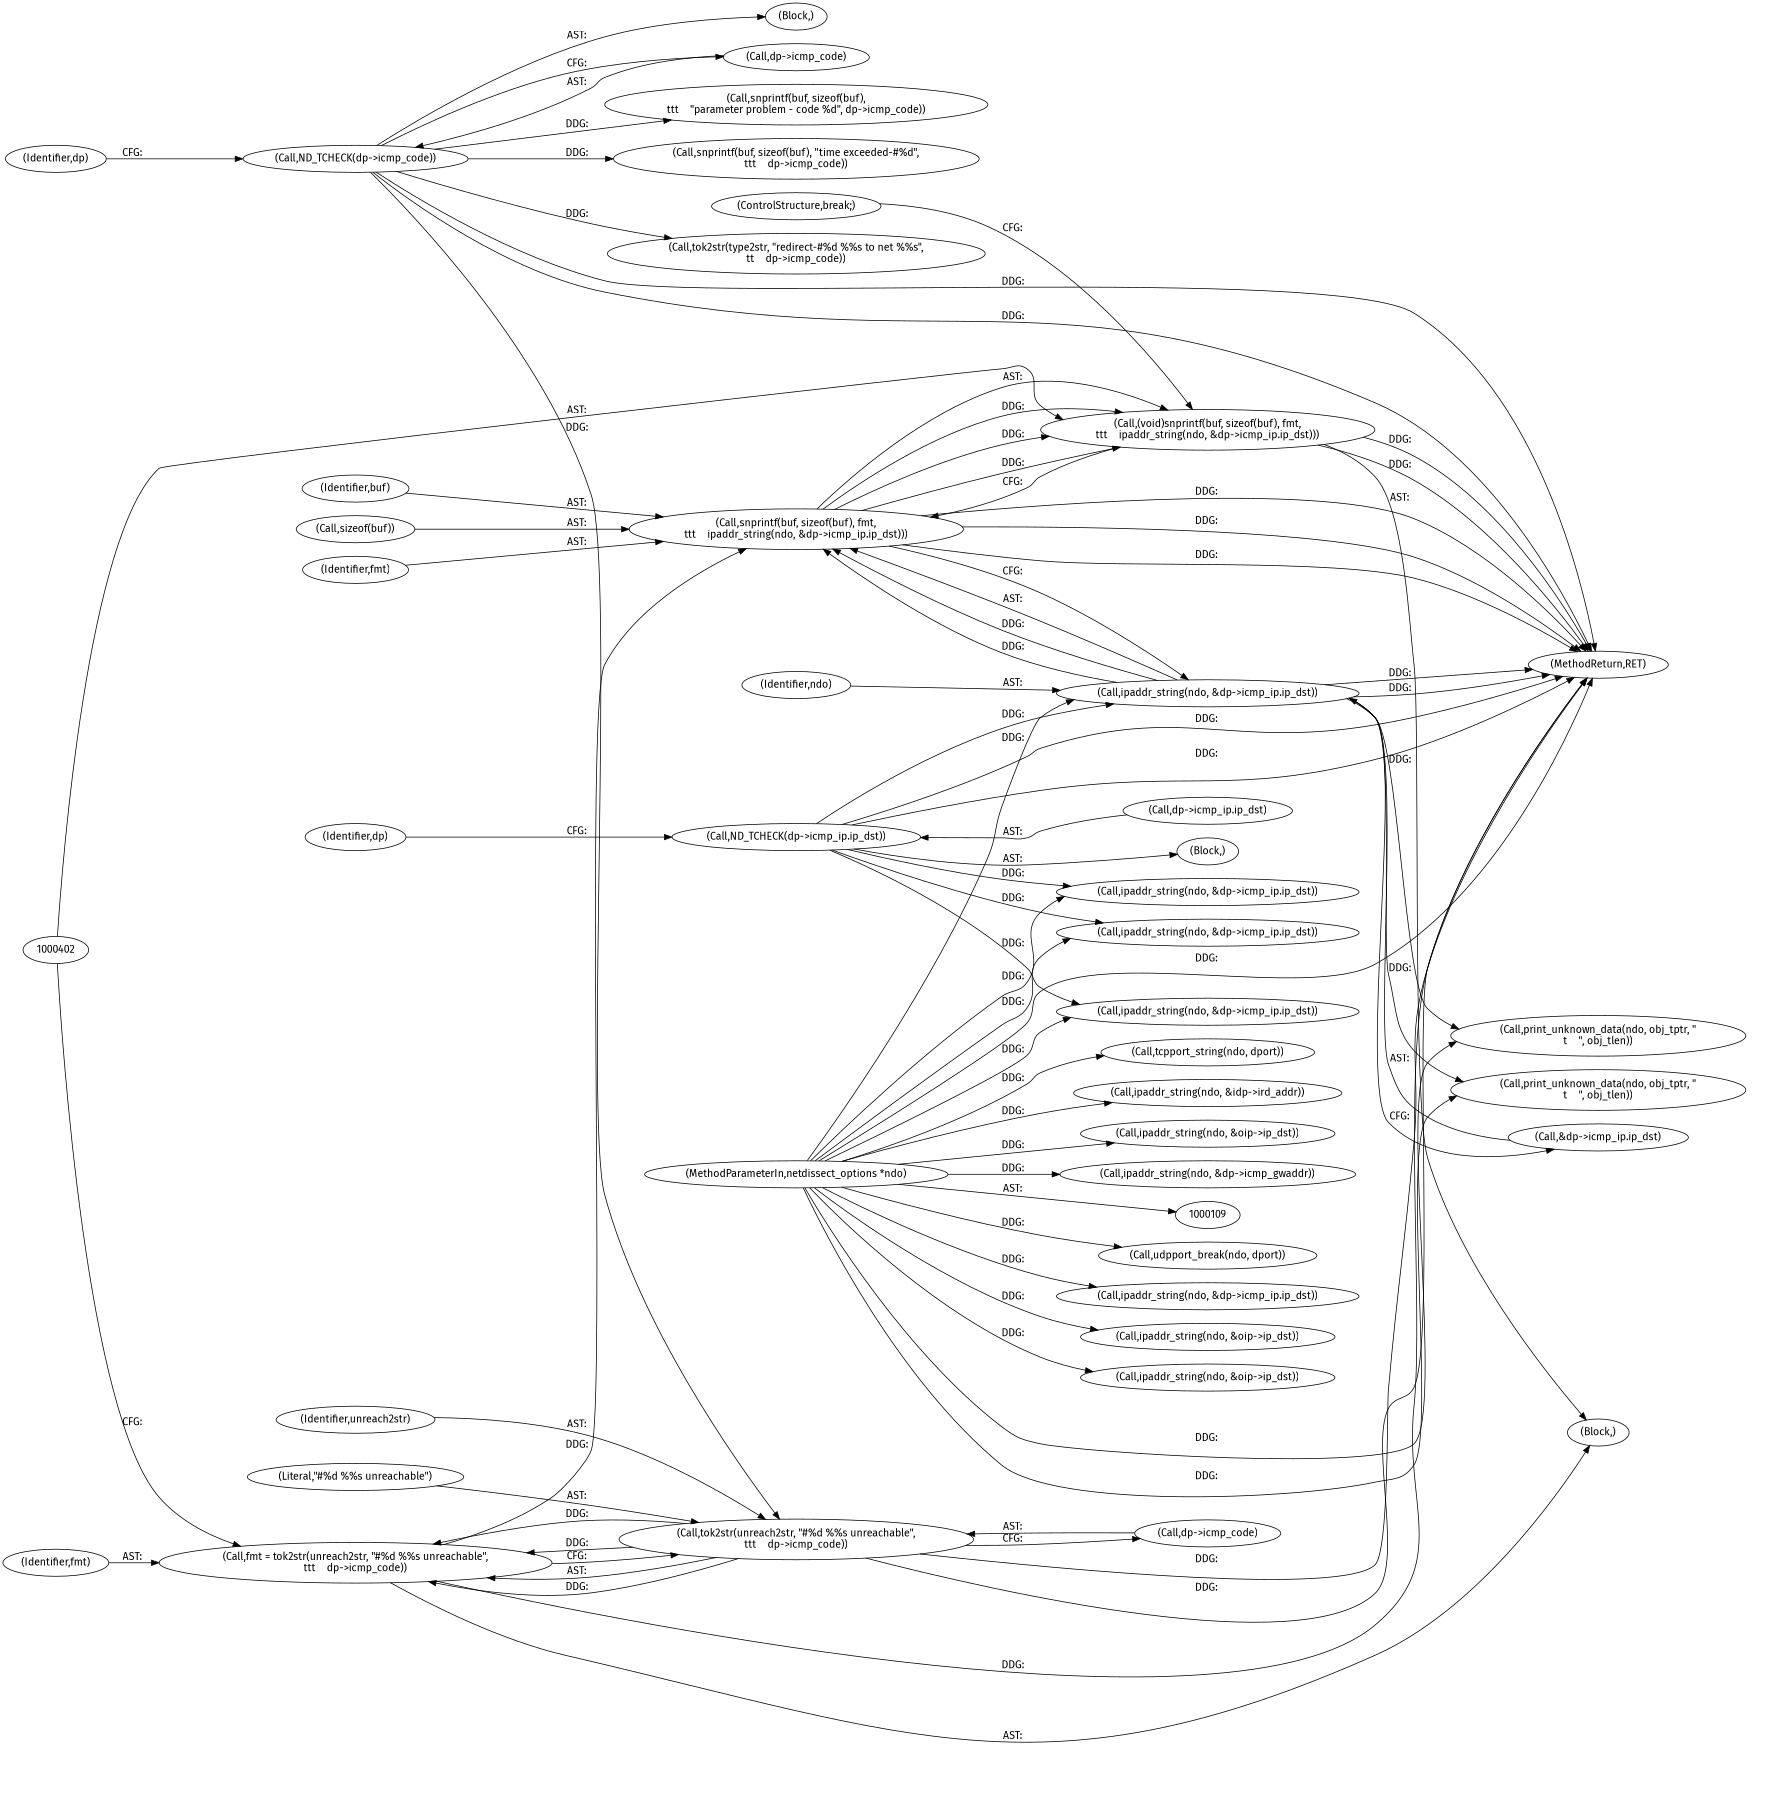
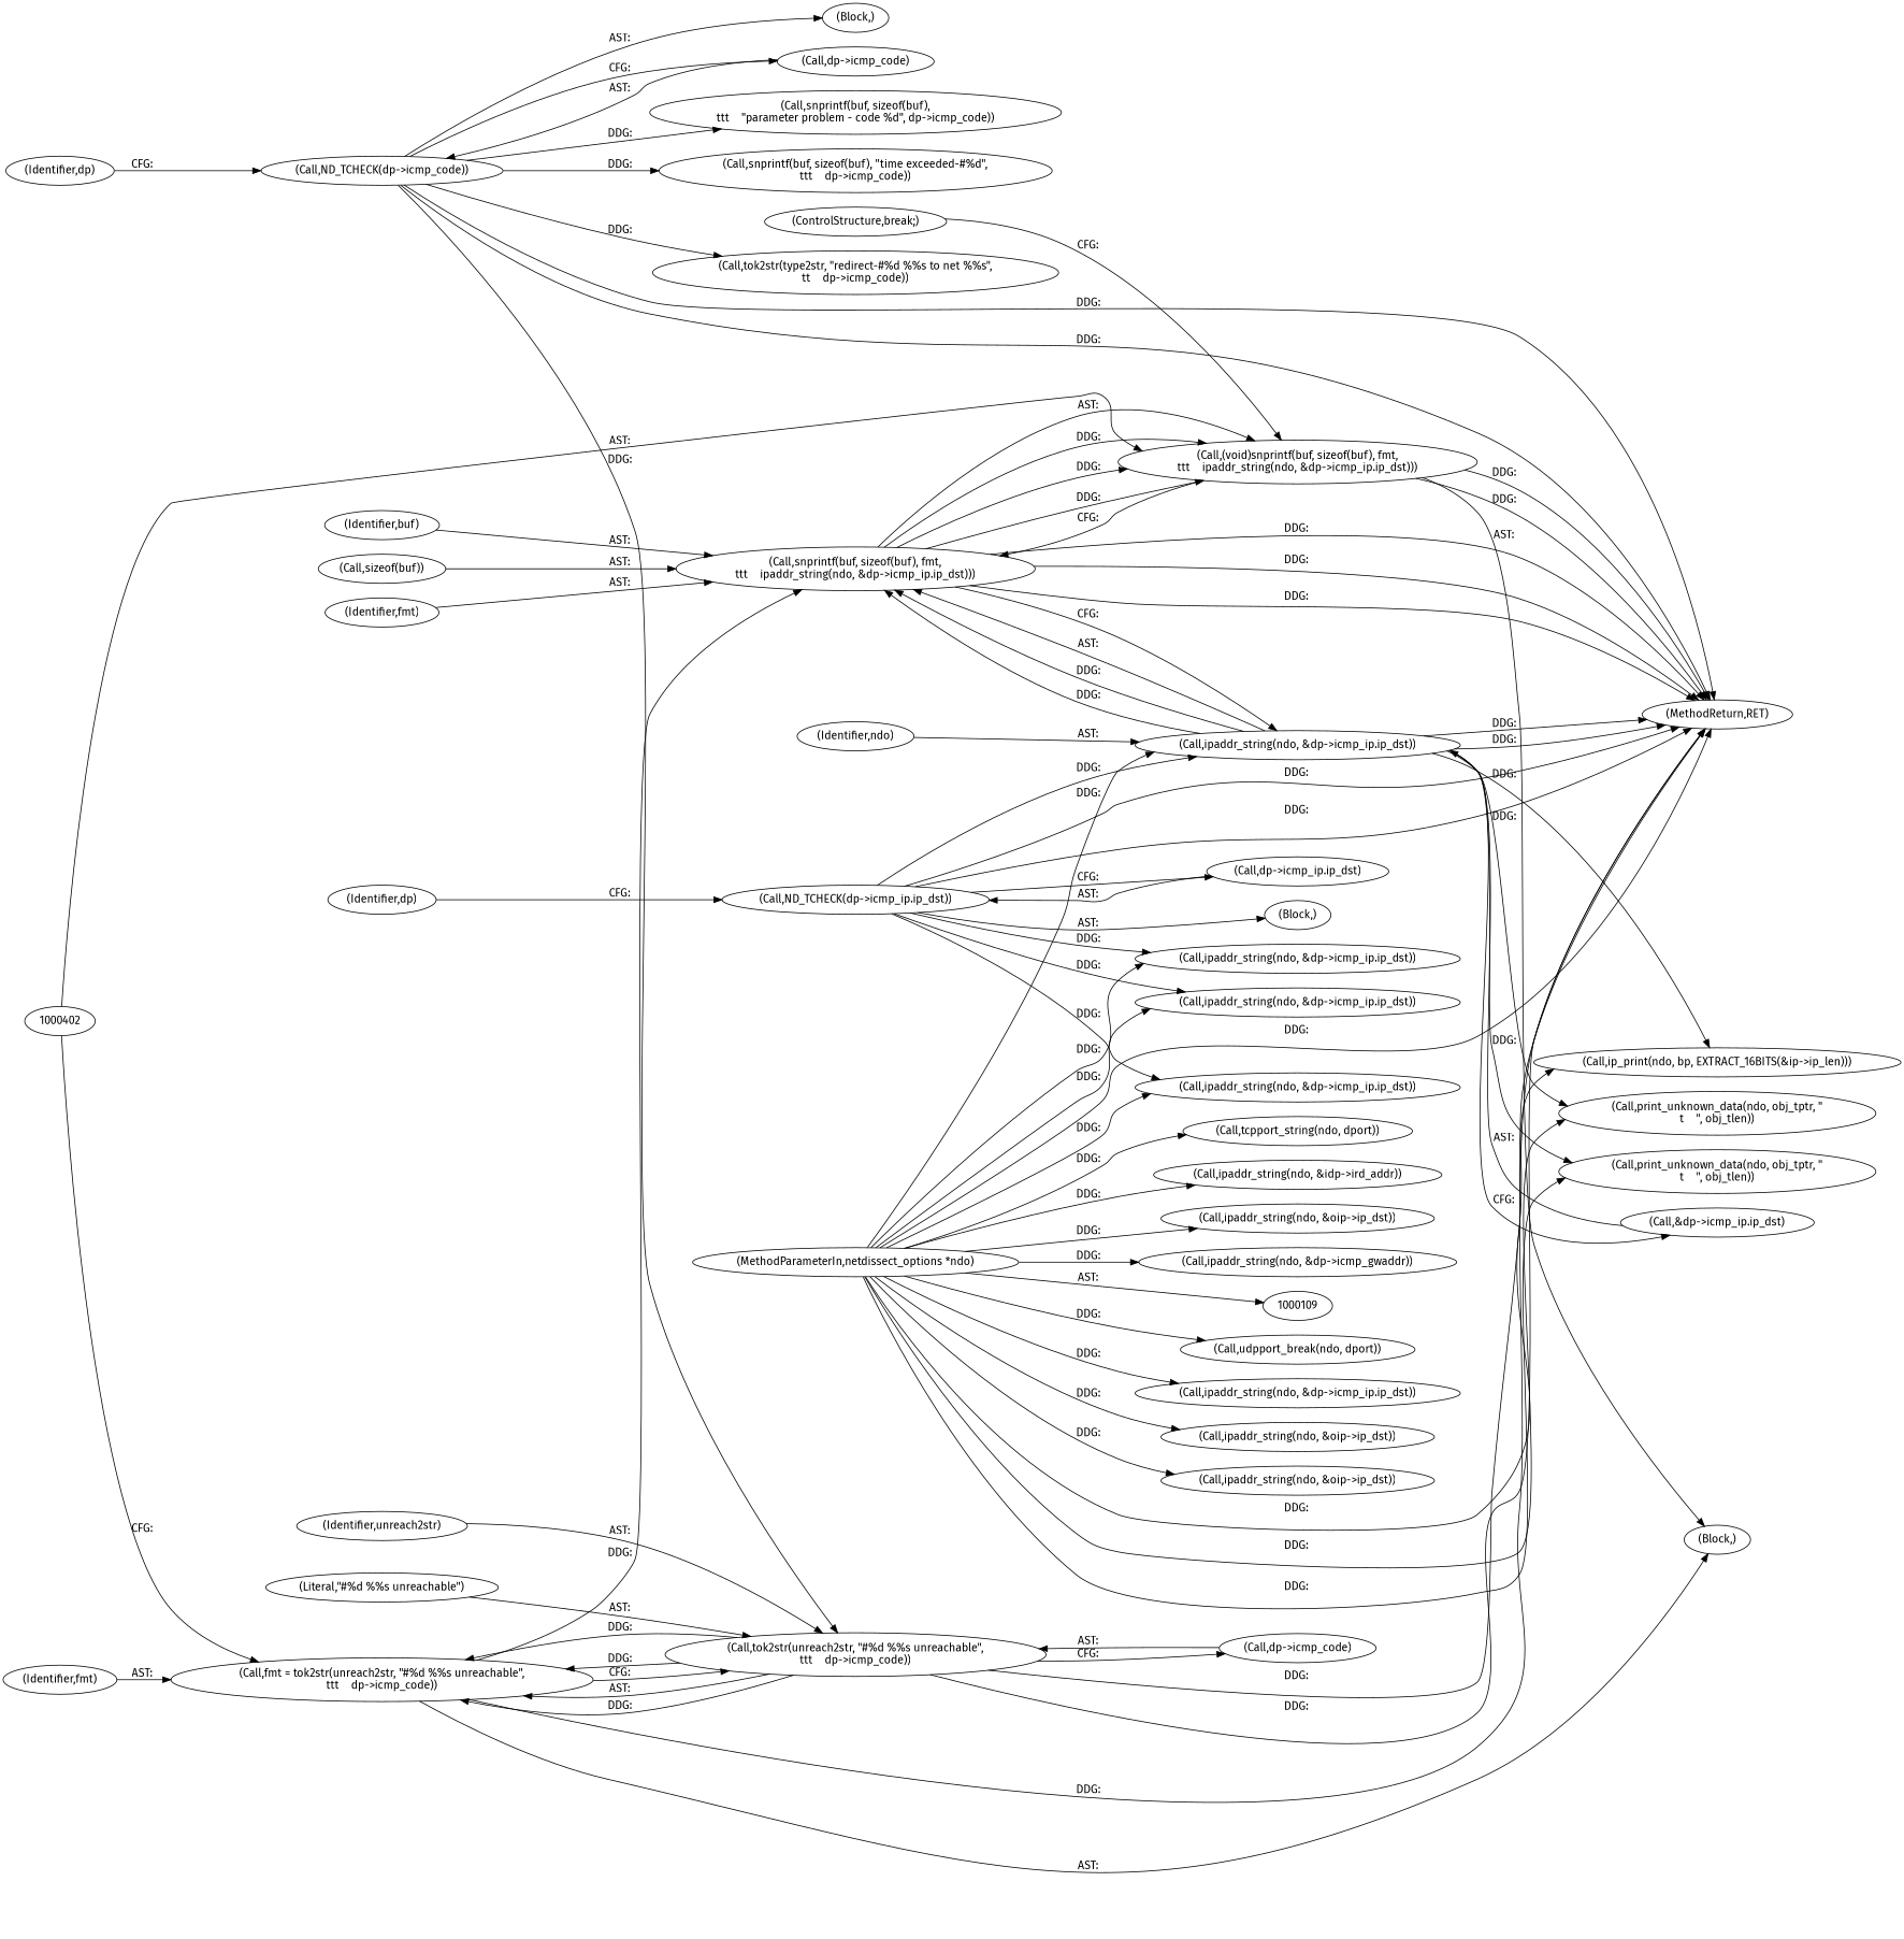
  digraph {
    fontname="Fira Sans"
    rankdir=LR
    node [fontname="Fira Sans"]
    edge [fontname="Fira Sans"]
    n1 [label="(Call,snprintf(buf, sizeof(buf), fmt,\n\t\t\t    ipaddr_string(ndo, &dp->icmp_ip.ip_dst)))"]
    n2 [label="(Call,ipaddr_string(ndo, &dp->icmp_ip.ip_dst))"]
    n3 [label="(Call,(void)snprintf(buf, sizeof(buf), fmt,\n\t\t\t    ipaddr_string(ndo, &dp->icmp_ip.ip_dst)))"]
    n4 [label="(MethodReturn,RET)"]
    n5 [label="(Call,print_unknown_data(ndo, obj_tptr, \"\n\t    \", obj_tlen))"]
+   n6 [label="(Call,ip_print(ndo, bp, EXTRACT_16BITS(&ip->ip_len)))"]
    n7 [label="(Call,&dp->icmp_ip.ip_dst)"]
    n8 [label="(Call,print_unknown_data(ndo, obj_tptr, \"\n\t    \", obj_tlen))"]
    n9 [label="(Block,)"]
    n10 [label="(Call,fmt = tok2str(unreach2str, \"#%d %%s unreachable\",\n\t\t\t    dp->icmp_code))"]
    n11 [label="(Call,tok2str(unreach2str, \"#%d %%s unreachable\",\n\t\t\t    dp->icmp_code))"]
    n12 [label="(Call,dp->icmp_code)"]
    n13 [label="(Call,ND_TCHECK(dp->icmp_code))"]
    n14 [label="(Call,tok2str(type2str, \"redirect-#%d %%s to net %%s\",\n\t\t    dp->icmp_code))"]
    n15 [label="(Block,)"]
    n16 [label="(Call,dp->icmp_code)"]
    n17 [label="(Call,snprintf(buf, sizeof(buf),\n\t\t\t    \"parameter problem - code %d\", dp->icmp_code))"]
    n18 [label="(Call,snprintf(buf, sizeof(buf), \"time exceeded-#%d\",\n\t\t\t    dp->icmp_code))"]
    n19 [label="(MethodParameterIn,netdissect_options *ndo)"]
    n20 [label="(Call,udpport_break(ndo, dport))"]
    n21 [label="(Call,ipaddr_string(ndo, &dp->icmp_ip.ip_dst))"]
    n22 [label="(Call,ipaddr_string(ndo, &oip->ip_dst))"]
    n23 [label="(Call,ipaddr_string(ndo, &dp->icmp_ip.ip_dst))"]
    n24 [label="(Call,ipaddr_string(ndo, &dp->icmp_ip.ip_dst))"]
    n25 [label="(Call,ipaddr_string(ndo, &oip->ip_dst))"]
    n26 [label="(Call,tcpport_string(ndo, dport))"]
    n27 [label="(Call,ipaddr_string(ndo, &idp->ird_addr))"]
    n28 [label="(Call,ipaddr_string(ndo, &oip->ip_dst))"]
    n29 [label="(Call,ipaddr_string(ndo, &dp->icmp_ip.ip_dst))"]
    n30 [label="(Call,ipaddr_string(ndo, &dp->icmp_gwaddr))"]
    1000109
    n32 [label="(Call,ND_TCHECK(dp->icmp_ip.ip_dst))"]
    n33 [label="(Call,dp->icmp_ip.ip_dst)"]
    n34 [label="(Block,)"]
    n35 [label="(ControlStructure,break;)"]
    n36 [label="(Identifier,dp)"]
    n37 [label="(Call,sizeof(buf))"]
    n38 [label="(Identifier,fmt)"]
    n39 [label="(Identifier,unreach2str)"]
    n40 [label="(Literal,\"#%d %%s unreachable\")"]
    n41 [label="(Identifier,fmt)"]
    n42 [label="(Identifier,dp)"]
    n43 [label="(Identifier,ndo)"]
    n44 [label="(Identifier,buf)"]
    1000402
    n1 -> n2 [label="CFG: "]
    n1 -> n3 [label="AST: "]
    n1 -> n3 [label="DDG: "]
    n1 -> n3 [label="DDG: "]
    n1 -> n3 [label="DDG: "]
    n1 -> n4 [label="DDG: "]
    n1 -> n4 [label="DDG: "]
    n1 -> n4 [label="DDG: "]
    n2 -> n1 [label="AST: "]
    n2 -> n1 [label="DDG: "]
    n2 -> n1 [label="DDG: "]
    n2 -> n4 [label="DDG: "]
    n2 -> n4 [label="DDG: "]
    n2 -> n5 [label="DDG: "]
+   n2 -> n6 [label="DDG: "]
    n2 -> n7 [label="CFG: "]
    n2 -> n8 [label="DDG: "]
    n3 -> n1 [label="CFG: "]
    n3 -> n4 [label="DDG: "]
    n3 -> n4 [label="DDG: "]
    n3 -> n9 [label="AST: "]
    n7 -> n2 [label="AST: "]
    n10 -> n1 [label="DDG: "]
    n10 -> n4 [label="DDG: "]
    n10 -> n9 [label="AST: "]
    n10 -> n11 [label="CFG: "]
    n11 -> n4 [label="DDG: "]
    n11 -> n4 [label="DDG: "]
    n11 -> n10 [label="AST: "]
    n11 -> n10 [label="DDG: "]
    n11 -> n10 [label="DDG: "]
    n11 -> n10 [label="DDG: "]
    n11 -> n12 [label="CFG: "]
    n12 -> n11 [label="AST: "]
    n13 -> n4 [label="DDG: "]
    n13 -> n4 [label="DDG: "]
    n13 -> n11 [label="DDG: "]
    n13 -> n14 [label="DDG: "]
    n13 -> n15 [label="AST: "]
    n13 -> n16 [label="CFG: "]
    n13 -> n17 [label="DDG: "]
    n13 -> n18 [label="DDG: "]
    n16 -> n13 [label="AST: "]
    n19 -> n2 [label="DDG: "]
    n19 -> n4 [label="DDG: "]
    n19 -> n5 [label="DDG: "]
+   n19 -> n6 [label="DDG: "]
    n19 -> n8 [label="DDG: "]
    n19 -> n20 [label="DDG: "]
    n19 -> n21 [label="DDG: "]
    n19 -> n22 [label="DDG: "]
    n19 -> n23 [label="DDG: "]
    n19 -> n24 [label="DDG: "]
    n19 -> n25 [label="DDG: "]
    n19 -> n26 [label="DDG: "]
    n19 -> n27 [label="DDG: "]
    n19 -> n28 [label="DDG: "]
    n19 -> n29 [label="DDG: "]
    n19 -> n30 [label="DDG: "]
    n19 -> 1000109 [label="AST: "]
    n32 -> n2 [label="DDG: "]
    n32 -> n4 [label="DDG: "]
    n32 -> n4 [label="DDG: "]
    n32 -> n23 [label="DDG: "]
    n32 -> n24 [label="DDG: "]
    n32 -> n29 [label="DDG: "]
+   n32 -> n33 [label="CFG: "]
    n32 -> n34 [label="AST: "]
    n33 -> n32 [label="AST: "]
    n35 -> n3 [label="CFG: "]
    n36 -> n32 [label="CFG: "]
    n37 -> n1 [label="AST: "]
    n38 -> n10 [label="AST: "]
    n39 -> n11 [label="AST: "]
    n40 -> n11 [label="AST: "]
    n41 -> n1 [label="AST: "]
    n42 -> n13 [label="CFG: "]
    n43 -> n2 [label="AST: "]
    n44 -> n1 [label="AST: "]
    1000402 -> n3 [label="AST: "]
    1000402 -> n10 [label="CFG: "]
  }
